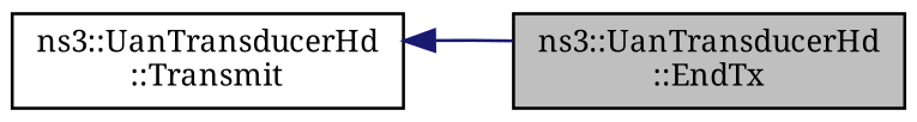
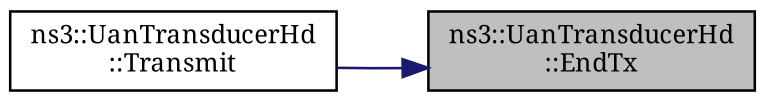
  digraph {
    rankdir=RL
    fontname="Noto Serif"
    node [color=black fontname="Noto Serif" fontsize=10 shape=record style=filled]
    n1 [fillcolor=grey75 fontcolor=black height=0.2 label="ns3::UanTransducerHd\l::EndTx" width=0.4]
    n2 [fillcolor=white height=0.2 label="ns3::UanTransducerHd\l::Transmit" width=0.4]
-   n2 -> n1 [color=midnightblue dir=back fontname="Noto Serif" fontsize=10 labelfontname=Helvetica labelfontsize=10 style=solid]
+   n1 -> n2 [color=midnightblue dir=back fontname="Noto Serif" fontsize=10 labelfontname=Helvetica labelfontsize=10 style=solid]
  }
